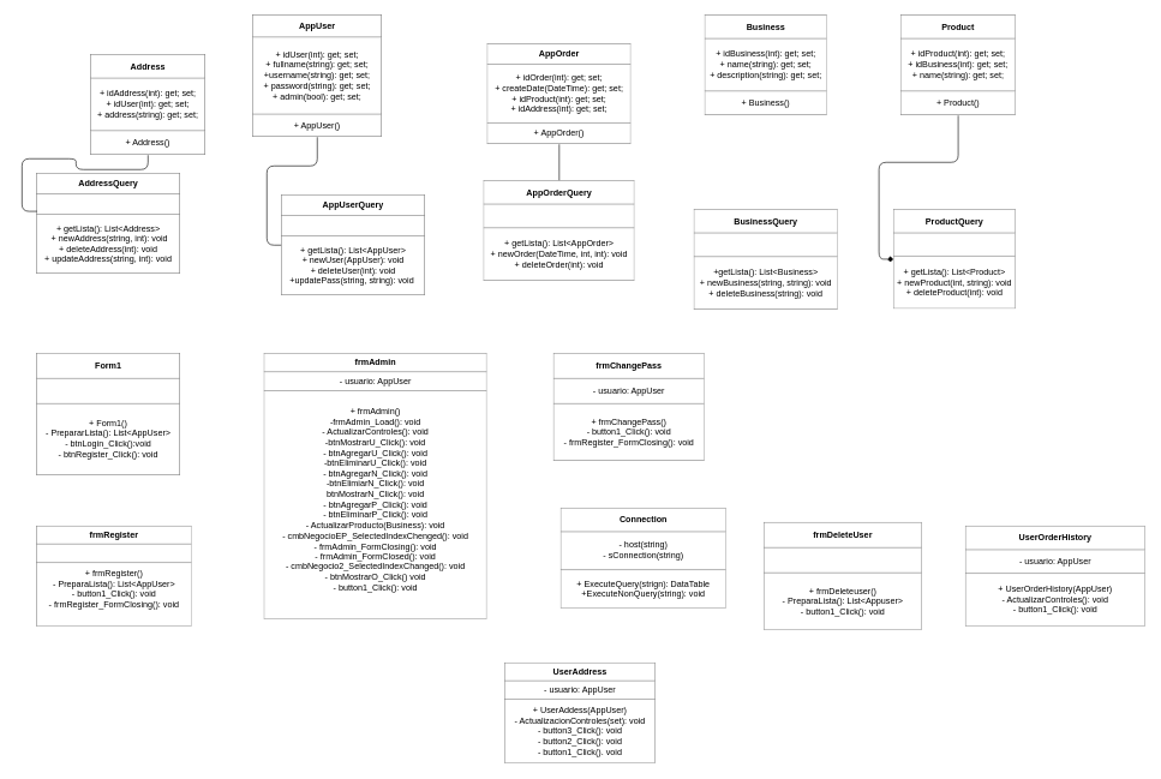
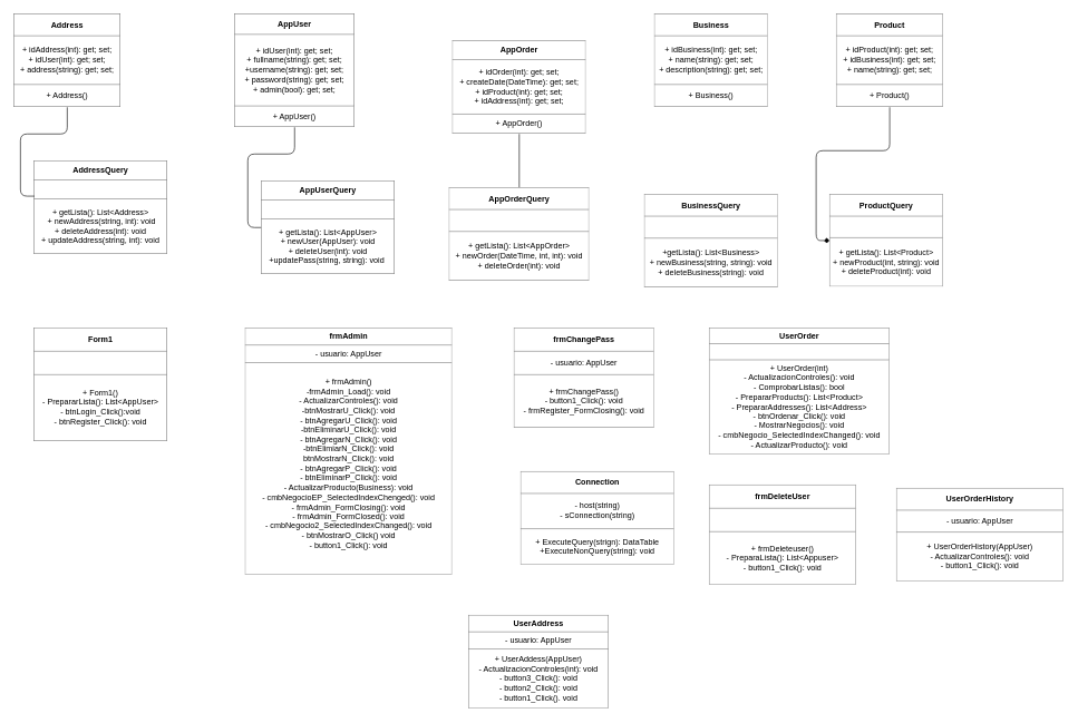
  <mxCell id="0" />
  <mxCell id="1" parent="0" />
  <mxCell id="2" style="edgeStyle=orthogonalEdgeStyle;orthogonalLoop=1;jettySize=auto;html=1;endArrow=none;" edge="1" parent="1" source="3" target="7"><mxGeometry relative="1" as="geometry" /></mxCell>
  <mxCell id="3" value="&lt;table border=&quot;1&quot; width=&quot;100%&quot; cellpadding=&quot;4&quot; style=&quot;width: 100% ; height: 100% ; border-collapse: collapse&quot;&gt;&lt;tbody&gt;&lt;tr&gt;&lt;th align=&quot;center&quot;&gt;AppOrder&lt;/th&gt;&lt;/tr&gt;&lt;tr&gt;&lt;td align=&quot;center&quot;&gt;+ idOrder(int): get; set;&lt;br&gt;+ createDate(DateTime): get; set;&lt;br&gt;+ idProduct(int): get; set;&lt;br&gt;+ idAddress(int): get; set;&lt;/td&gt;&lt;/tr&gt;&lt;tr&gt;&lt;td align=&quot;center&quot;&gt;+ AppOrder()&lt;/td&gt;&lt;/tr&gt;&lt;/tbody&gt;&lt;/table&gt;" style="text;html=1;strokeColor=none;fillColor=none;overflow=fill;" vertex="1" parent="1"><mxGeometry x="676" y="60" width="200" height="140" as="geometry" /></mxCell>
  <mxCell id="4" style="edgeStyle=orthogonalEdgeStyle;orthogonalLoop=1;jettySize=auto;html=1;entryX=0;entryY=0.5;entryDx=0;entryDy=0;endArrow=none;" edge="1" parent="1" source="5" target="10"><mxGeometry relative="1" as="geometry" /></mxCell>
  <mxCell id="5" value="&lt;table border=&quot;1&quot; width=&quot;100%&quot; cellpadding=&quot;4&quot; style=&quot;width: 100% ; height: 100% ; border-collapse: collapse&quot;&gt;&lt;tbody&gt;&lt;tr&gt;&lt;th align=&quot;center&quot;&gt;AppUser&lt;/th&gt;&lt;/tr&gt;&lt;tr&gt;&lt;td align=&quot;center&quot;&gt;+ idUser(int): get; set;&lt;br&gt;+ fullname(string): get; set;&lt;br&gt;+username(string): get; set;&lt;br&gt;+ password(string): get; set;&lt;br&gt;+ admin(bool): get; set;&lt;/td&gt;&lt;/tr&gt;&lt;tr&gt;&lt;td align=&quot;center&quot;&gt;+ AppUser()&lt;/td&gt;&lt;/tr&gt;&lt;/tbody&gt;&lt;/table&gt;" style="text;html=1;strokeColor=none;fillColor=none;overflow=fill;" vertex="1" parent="1"><mxGeometry x="350" y="20" width="180" height="170" as="geometry" /></mxCell>
  <mxCell id="6" value="&lt;table border=&quot;1&quot; width=&quot;100%&quot; cellpadding=&quot;4&quot; style=&quot;width: 100% ; height: 100% ; border-collapse: collapse&quot;&gt;&lt;tbody&gt;&lt;tr&gt;&lt;th align=&quot;center&quot;&gt;&lt;b&gt;AddressQuery&lt;/b&gt;&lt;/th&gt;&lt;/tr&gt;&lt;tr&gt;&lt;td align=&quot;center&quot;&gt;&lt;br&gt;&lt;/td&gt;&lt;/tr&gt;&lt;tr&gt;&lt;td align=&quot;center&quot;&gt;+ getLista(): List&amp;lt;Address&amp;gt;&lt;br&gt;&amp;nbsp;+ newAddress(string, int): void&lt;br&gt;+ deleteAddress(int): void&lt;br&gt;+ updateAddress(string, int): void&lt;/td&gt;&lt;/tr&gt;&lt;/tbody&gt;&lt;/table&gt;" style="text;html=1;strokeColor=none;fillColor=none;overflow=fill;" vertex="1" parent="1"><mxGeometry x="50" y="240" width="200" height="140" as="geometry" /></mxCell>
- <mxCell id="7" value="&lt;table border=&quot;1&quot; width=&quot;100%&quot; cellpadding=&quot;4&quot; style=&quot;width: 100% ; height: 100% ; border-collapse: collapse&quot;&gt;&lt;tbody&gt;&lt;tr&gt;&lt;th align=&quot;center&quot;&gt;&lt;b&gt;AppOrderQuery&lt;/b&gt;&lt;/th&gt;&lt;/tr&gt;&lt;tr&gt;&lt;td align=&quot;center&quot;&gt;&lt;br&gt;&lt;/td&gt;&lt;/tr&gt;&lt;tr&gt;&lt;td align=&quot;center&quot;&gt;+ getLista(): List&amp;lt;AppOrder&amp;gt;&lt;br&gt;+ newOrder(DateTime, int, int): void&lt;br&gt;+ deleteOrder(int): void&lt;/td&gt;&lt;/tr&gt;&lt;/tbody&gt;&lt;/table&gt;" style="text;html=1;strokeColor=none;fillColor=none;overflow=fill;" vertex="1" parent="1"><mxGeometry x="671" y="250" width="210" height="140" as="geometry" /></mxCell>
+ <mxCell id="7" value="&lt;table border=&quot;1&quot; width=&quot;100%&quot; cellpadding=&quot;4&quot; style=&quot;width: 100% ; height: 100% ; border-collapse: collapse&quot;&gt;&lt;tbody&gt;&lt;tr&gt;&lt;th align=&quot;center&quot;&gt;&lt;b&gt;AppOrderQuery&lt;/b&gt;&lt;/th&gt;&lt;/tr&gt;&lt;tr&gt;&lt;td align=&quot;center&quot;&gt;&lt;br&gt;&lt;/td&gt;&lt;/tr&gt;&lt;tr&gt;&lt;td align=&quot;center&quot;&gt;+ getLista(): List&amp;lt;AppOrder&amp;gt;&lt;br&gt;+ newOrder(DateTime, int, int): void&lt;br&gt;+ deleteOrder(int): void&lt;/td&gt;&lt;/tr&gt;&lt;/tbody&gt;&lt;/table&gt;" style="text;html=1;strokeColor=none;fillColor=none;overflow=fill;" vertex="1" parent="1"><mxGeometry x="671" y="280" width="210" height="140" as="geometry" /></mxCell>
  <mxCell id="8" style="edgeStyle=orthogonalEdgeStyle;orthogonalLoop=1;jettySize=auto;html=1;entryX=0.005;entryY=0.379;entryDx=0;entryDy=0;entryPerimeter=0;endArrow=none;" edge="1" parent="1" source="9" target="6"><mxGeometry relative="1" as="geometry" /></mxCell>
- <mxCell id="9" value="&lt;table border=&quot;1&quot; width=&quot;100%&quot; cellpadding=&quot;4&quot; style=&quot;width: 100% ; height: 100% ; border-collapse: collapse&quot;&gt;&lt;tbody&gt;&lt;tr&gt;&lt;th align=&quot;center&quot;&gt;&lt;b&gt;Address&lt;br&gt;&lt;/b&gt;&lt;/th&gt;&lt;/tr&gt;&lt;tr&gt;&lt;td align=&quot;center&quot;&gt;+ idAddress(int): get; set;&lt;br&gt;+ idUser(int): get; set;&lt;br&gt;+ address(string): get; set;&lt;/td&gt;&lt;/tr&gt;&lt;tr&gt;&lt;td align=&quot;center&quot;&gt;+ Address()&lt;br&gt;&lt;/td&gt;&lt;/tr&gt;&lt;/tbody&gt;&lt;/table&gt;" style="text;html=1;strokeColor=none;fillColor=none;overflow=fill;" vertex="1" parent="1"><mxGeometry x="125" y="75" width="160" height="140" as="geometry" /></mxCell>
+ <mxCell id="9" value="&lt;table border=&quot;1&quot; width=&quot;100%&quot; cellpadding=&quot;4&quot; style=&quot;width: 100% ; height: 100% ; border-collapse: collapse&quot;&gt;&lt;tbody&gt;&lt;tr&gt;&lt;th align=&quot;center&quot;&gt;&lt;b&gt;Address&lt;br&gt;&lt;/b&gt;&lt;/th&gt;&lt;/tr&gt;&lt;tr&gt;&lt;td align=&quot;center&quot;&gt;+ idAddress(int): get; set;&lt;br&gt;+ idUser(int): get; set;&lt;br&gt;+ address(string): get; set;&lt;/td&gt;&lt;/tr&gt;&lt;tr&gt;&lt;td align=&quot;center&quot;&gt;+ Address()&lt;br&gt;&lt;/td&gt;&lt;/tr&gt;&lt;/tbody&gt;&lt;/table&gt;" style="text;html=1;strokeColor=none;fillColor=none;overflow=fill;" vertex="1" parent="1"><mxGeometry x="20" y="20" width="160" height="140" as="geometry" /></mxCell>
  <mxCell id="10" value="&lt;table border=&quot;1&quot; width=&quot;100%&quot; cellpadding=&quot;4&quot; style=&quot;width: 100% ; height: 100% ; border-collapse: collapse&quot;&gt;&lt;tbody&gt;&lt;tr&gt;&lt;th align=&quot;center&quot;&gt;AppUserQuery&lt;/th&gt;&lt;/tr&gt;&lt;tr&gt;&lt;td align=&quot;center&quot;&gt;&lt;br&gt;&lt;/td&gt;&lt;/tr&gt;&lt;tr&gt;&lt;td align=&quot;center&quot;&gt;+ getLista(): List&amp;lt;AppUser&amp;gt;&lt;br&gt;+ newUser(AppUser): void&lt;br&gt;+ deleteUser(int): void&lt;br&gt;+updatePass(string, string): void&amp;nbsp;&lt;/td&gt;&lt;/tr&gt;&lt;/tbody&gt;&lt;/table&gt;" style="text;html=1;strokeColor=none;fillColor=none;overflow=fill;" vertex="1" parent="1"><mxGeometry x="390" y="270" width="200" height="140" as="geometry" /></mxCell>
  <mxCell id="11" value="&lt;table border=&quot;1&quot; width=&quot;100%&quot; cellpadding=&quot;4&quot; style=&quot;width: 100% ; height: 100% ; border-collapse: collapse&quot;&gt;&lt;tbody&gt;&lt;tr&gt;&lt;th align=&quot;center&quot;&gt;BusinessQuery&lt;/th&gt;&lt;/tr&gt;&lt;tr&gt;&lt;td align=&quot;center&quot;&gt;&lt;br&gt;&lt;/td&gt;&lt;/tr&gt;&lt;tr&gt;&lt;td align=&quot;center&quot;&gt;+getLista(): List&amp;lt;Business&amp;gt;&lt;br&gt;+ newBusiness(string, string): void&lt;br&gt;+ deleteBusiness(string): void&lt;/td&gt;&lt;/tr&gt;&lt;/tbody&gt;&lt;/table&gt;" style="text;html=1;strokeColor=none;fillColor=none;overflow=fill;" vertex="1" parent="1"><mxGeometry x="963" width="200" height="140" as="geometry" y="290" /></mxCell>
  <mxCell id="12" value="&lt;table border=&quot;1&quot; width=&quot;100%&quot; cellpadding=&quot;4&quot; style=&quot;width: 100% ; height: 100% ; border-collapse: collapse&quot;&gt;&lt;tbody&gt;&lt;tr&gt;&lt;th align=&quot;center&quot;&gt;&lt;b&gt;Business&lt;/b&gt;&lt;/th&gt;&lt;/tr&gt;&lt;tr&gt;&lt;td align=&quot;center&quot;&gt;+ idBusiness(int): get; set;&lt;br&gt;+ name(string): get; set;&lt;br&gt;+ description(string): get; set;&lt;/td&gt;&lt;/tr&gt;&lt;tr&gt;&lt;td align=&quot;center&quot;&gt;+ Business()&lt;/td&gt;&lt;/tr&gt;&lt;/tbody&gt;&lt;/table&gt;" style="text;html=1;strokeColor=none;fillColor=none;overflow=fill;" vertex="1" parent="1"><mxGeometry x="978" y="20" width="170" height="140" as="geometry" /></mxCell>
  <mxCell id="13" style="edgeStyle=orthogonalEdgeStyle;orthogonalLoop=1;jettySize=auto;html=1;entryX=0;entryY=0.5;entryDx=0;entryDy=0;endArrow=diamond;" edge="1" parent="1" source="14" target="15"><mxGeometry relative="1" as="geometry" /></mxCell>
  <mxCell id="14" value="&lt;table border=&quot;1&quot; width=&quot;100%&quot; cellpadding=&quot;4&quot; style=&quot;width: 100% ; height: 100% ; border-collapse: collapse&quot;&gt;&lt;tbody&gt;&lt;tr&gt;&lt;th align=&quot;center&quot;&gt;&lt;b&gt;Product&lt;/b&gt;&lt;/th&gt;&lt;/tr&gt;&lt;tr&gt;&lt;td align=&quot;center&quot;&gt;+ idProduct(int): get; set;&lt;br&gt;+ idBusiness(int): get; set;&lt;br&gt;+ name(string): get; set;&lt;/td&gt;&lt;/tr&gt;&lt;tr&gt;&lt;td align=&quot;center&quot;&gt;+ Product()&lt;/td&gt;&lt;/tr&gt;&lt;/tbody&gt;&lt;/table&gt;" style="text;html=1;strokeColor=none;fillColor=none;overflow=fill;" vertex="1" parent="1"><mxGeometry x="1250" y="20" width="160" height="140" as="geometry" /></mxCell>
  <mxCell id="15" value="&lt;table border=&quot;1&quot; width=&quot;100%&quot; cellpadding=&quot;4&quot; style=&quot;width: 100% ; height: 100% ; border-collapse: collapse&quot;&gt;&lt;tbody&gt;&lt;tr&gt;&lt;th align=&quot;center&quot;&gt;ProductQuery&lt;/th&gt;&lt;/tr&gt;&lt;tr&gt;&lt;td align=&quot;center&quot;&gt;&lt;br&gt;&lt;/td&gt;&lt;/tr&gt;&lt;tr&gt;&lt;td align=&quot;center&quot;&gt;+ getLista(): List&amp;lt;Product&amp;gt;&lt;br&gt;+ newProduct(int, string): void&lt;br&gt;+ deleteProduct(int): void&lt;br&gt;&lt;/td&gt;&lt;/tr&gt;&lt;/tbody&gt;&lt;/table&gt;" style="text;html=1;strokeColor=none;fillColor=none;overflow=fill;" vertex="1" parent="1"><mxGeometry x="1240" width="170" height="139" as="geometry" y="290" /></mxCell>
  <mxCell id="16" value="&lt;table border=&quot;1&quot; width=&quot;100%&quot; cellpadding=&quot;4&quot; style=&quot;width: 100% ; height: 100% ; border-collapse: collapse&quot;&gt;&lt;tbody&gt;&lt;tr&gt;&lt;th align=&quot;center&quot;&gt;Form1&lt;br&gt;&lt;/th&gt;&lt;/tr&gt;&lt;tr&gt;&lt;td align=&quot;center&quot;&gt;&lt;br&gt;&lt;/td&gt;&lt;/tr&gt;&lt;tr&gt;&lt;td align=&quot;center&quot;&gt;+ Form1()&lt;br&gt;- PrepararLista(): List&amp;lt;AppUser&amp;gt;&lt;br&gt;- btnLogin_Click():void&lt;br&gt;- btnRegister_Click(): void&lt;/td&gt;&lt;/tr&gt;&lt;/tbody&gt;&lt;/table&gt;" style="text;html=1;strokeColor=none;fillColor=none;overflow=fill;" vertex="1" parent="1"><mxGeometry x="50" y="490" width="200" height="170" as="geometry" /></mxCell>
  <mxCell id="17" value="&lt;table border=&quot;1&quot; width=&quot;100%&quot; cellpadding=&quot;4&quot; style=&quot;width: 100% ; height: 100% ; border-collapse: collapse&quot;&gt;&lt;tbody&gt;&lt;tr&gt;&lt;th align=&quot;center&quot;&gt;Connection&lt;/th&gt;&lt;/tr&gt;&lt;tr&gt;&lt;td align=&quot;center&quot;&gt;- host(string)&lt;br&gt;- sConnection(string)&lt;br&gt;&lt;/td&gt;&lt;/tr&gt;&lt;tr&gt;&lt;td align=&quot;center&quot;&gt;+ ExecuteQuery(strign): DataTable&lt;br&gt;+ExecuteNonQuery(string): void&lt;/td&gt;&lt;/tr&gt;&lt;/tbody&gt;&lt;/table&gt;" style="text;html=1;strokeColor=none;fillColor=none;overflow=fill;" vertex="1" parent="1"><mxGeometry x="778" y="705" width="230" height="140" as="geometry" /></mxCell>
  <mxCell id="18" value="&lt;table border=&quot;1&quot; width=&quot;100%&quot; cellpadding=&quot;4&quot; style=&quot;width: 100% ; height: 100% ; border-collapse: collapse&quot;&gt;&lt;tbody&gt;&lt;tr&gt;&lt;th align=&quot;center&quot;&gt;frmAdmin&lt;/th&gt;&lt;/tr&gt;&lt;tr&gt;&lt;td align=&quot;center&quot;&gt;- usuario: AppUser&lt;/td&gt;&lt;/tr&gt;&lt;tr&gt;&lt;td align=&quot;center&quot;&gt;+ frmAdmin()&lt;br&gt;-frmAdmin_Load(): void&lt;br&gt;- ActualizarControles(): void&lt;br&gt;-btnMostrarU_Click(): void&lt;br&gt;- btnAgregarU_Click(): void&lt;br&gt;-btnEliminarU_Click(): void&lt;br&gt;- btnAgregarN_Click(): void&lt;br&gt;-btnElimiarN_Click(): void&lt;br&gt;btnMostrarN_Click(): void&lt;br&gt;- btnAgregarP_Click(): void&lt;br&gt;- btnEliminarP_Click(): void&lt;br&gt;- ActualizarProducto(Business): void&lt;br&gt;- cmbNegocioEP_SelectedIndexChenged(): void&lt;br&gt;- frmAdmin_FormClosing(): void&lt;br&gt;- frmAdmin_FormClosed(): void&lt;br&gt;- cmbNegocio2_SelectedIndexChanged(): void&lt;br&gt;- btnMostrarO_Click() void&lt;br&gt;- button1_Click(): void&lt;br&gt;&lt;br&gt;&lt;/td&gt;&lt;/tr&gt;&lt;/tbody&gt;&lt;/table&gt;" style="text;html=1;strokeColor=none;fillColor=none;overflow=fill;" vertex="1" parent="1"><mxGeometry x="366" y="490" width="310" height="370" as="geometry" /></mxCell>
  <mxCell id="19" value="&lt;table border=&quot;1&quot; width=&quot;100%&quot; cellpadding=&quot;4&quot; style=&quot;width: 100% ; height: 100% ; border-collapse: collapse&quot;&gt;&lt;tbody&gt;&lt;tr&gt;&lt;th align=&quot;center&quot;&gt;frmChangePass&lt;/th&gt;&lt;/tr&gt;&lt;tr&gt;&lt;td align=&quot;center&quot;&gt;- usuario: AppUser&lt;br&gt;&lt;/td&gt;&lt;/tr&gt;&lt;tr&gt;&lt;td align=&quot;center&quot;&gt;+ frmChangePass()&lt;br&gt;- button1_Click(): void&lt;br&gt;- frmRegister_FormClosing(): void&lt;/td&gt;&lt;/tr&gt;&lt;/tbody&gt;&lt;/table&gt;" style="text;html=1;strokeColor=none;fillColor=none;overflow=fill;" vertex="1" parent="1"><mxGeometry x="768" y="490" width="210" height="150" as="geometry" /></mxCell>
  <mxCell id="20" value="&lt;table border=&quot;1&quot; width=&quot;100%&quot; cellpadding=&quot;4&quot; style=&quot;width: 100% ; height: 100% ; border-collapse: collapse&quot;&gt;&lt;tbody&gt;&lt;tr&gt;&lt;th align=&quot;center&quot;&gt;frmDeleteUser&lt;br&gt;&lt;/th&gt;&lt;/tr&gt;&lt;tr&gt;&lt;td align=&quot;center&quot;&gt;&lt;br&gt;&lt;/td&gt;&lt;/tr&gt;&lt;tr&gt;&lt;td align=&quot;center&quot;&gt;+ frmDeleteuser()&lt;br&gt;- PreparaLista(): List&amp;lt;Appuser&amp;gt;&lt;br&gt;- button1_Click(): void&lt;/td&gt;&lt;/tr&gt;&lt;/tbody&gt;&lt;/table&gt;" style="text;html=1;strokeColor=none;fillColor=none;overflow=fill;" vertex="1" parent="1"><mxGeometry x="1060" y="725" width="220" height="150" as="geometry" /></mxCell>
- <mxCell id="21" value="&lt;table border=&quot;1&quot; width=&quot;100%&quot; cellpadding=&quot;4&quot; style=&quot;width: 100% ; height: 100% ; border-collapse: collapse&quot;&gt;&lt;tbody&gt;&lt;tr&gt;&lt;th align=&quot;center&quot;&gt;&lt;b&gt;frmRegister&lt;/b&gt;&lt;/th&gt;&lt;/tr&gt;&lt;tr&gt;&lt;td align=&quot;center&quot;&gt;&lt;br&gt;&lt;/td&gt;&lt;/tr&gt;&lt;tr&gt;&lt;td align=&quot;center&quot;&gt;+ frmRegister()&lt;br&gt;- PreparaLista(): List&amp;lt;AppUser&amp;gt;&lt;br&gt;- button1_Click(): void&lt;br&gt;- frmRegister_FormClosing(): void&lt;br&gt;&lt;br&gt;&lt;/td&gt;&lt;/tr&gt;&lt;/tbody&gt;&lt;/table&gt;" style="text;html=1;strokeColor=none;fillColor=none;overflow=fill;" vertex="1" parent="1"><mxGeometry x="50" y="730" width="216" height="140" as="geometry" /></mxCell>
- <mxCell id="22" value="&lt;table border=&quot;1&quot; width=&quot;100%&quot; cellpadding=&quot;4&quot; style=&quot;width: 100% ; height: 100% ; border-collapse: collapse&quot;&gt;&lt;tbody&gt;&lt;tr&gt;&lt;th align=&quot;center&quot;&gt;&lt;b&gt;UserAddress&lt;br&gt;&lt;/b&gt;&lt;/th&gt;&lt;/tr&gt;&lt;tr&gt;&lt;td align=&quot;center&quot;&gt;- usuario: AppUser&lt;/td&gt;&lt;/tr&gt;&lt;tr&gt;&lt;td align=&quot;center&quot;&gt;+ UserAddess(AppUser)&lt;br&gt;- ActualizacionControles(set): void&lt;br&gt;- button3_Click(): void&lt;br&gt;- button2_Click(): void&lt;br&gt;- button1_Click(). void&lt;/td&gt;&lt;/tr&gt;&lt;/tbody&gt;&lt;/table&gt;" style="text;html=1;strokeColor=none;fillColor=none;overflow=fill;" vertex="1" parent="1"><mxGeometry x="700" y="920" width="210" height="140" as="geometry" /></mxCell>
+ <mxCell id="22" value="&lt;table border=&quot;1&quot; width=&quot;100%&quot; cellpadding=&quot;4&quot; style=&quot;width: 100% ; height: 100% ; border-collapse: collapse&quot;&gt;&lt;tbody&gt;&lt;tr&gt;&lt;th align=&quot;center&quot;&gt;&lt;b&gt;UserAddress&lt;br&gt;&lt;/b&gt;&lt;/th&gt;&lt;/tr&gt;&lt;tr&gt;&lt;td align=&quot;center&quot;&gt;- usuario: AppUser&lt;/td&gt;&lt;/tr&gt;&lt;tr&gt;&lt;td align=&quot;center&quot;&gt;+ UserAddess(AppUser)&lt;br&gt;- ActualizacionControles(int): void&lt;br&gt;- button3_Click(): void&lt;br&gt;- button2_Click(): void&lt;br&gt;- button1_Click(). void&lt;/td&gt;&lt;/tr&gt;&lt;/tbody&gt;&lt;/table&gt;" style="text;html=1;strokeColor=none;fillColor=none;overflow=fill;" vertex="1" parent="1"><mxGeometry x="700" y="920" width="210" height="140" as="geometry" /></mxCell>
+ <mxCell id="23" value="&lt;table border=&quot;1&quot; width=&quot;100%&quot; cellpadding=&quot;4&quot; style=&quot;width: 100% ; height: 100% ; border-collapse: collapse&quot;&gt;&lt;tbody&gt;&lt;tr&gt;&lt;th align=&quot;center&quot;&gt;&lt;b&gt;UserOrder&lt;/b&gt;&lt;/th&gt;&lt;/tr&gt;&lt;tr&gt;&lt;td align=&quot;center&quot;&gt;&lt;br&gt;&lt;/td&gt;&lt;/tr&gt;&lt;tr&gt;&lt;td align=&quot;center&quot;&gt;+ UserOrder(int)&lt;br&gt;- ActualizacionControles(): void&lt;br&gt;- ComprobarListas(): bool&lt;br&gt;- PrepararProducts(): List&amp;lt;Product&amp;gt;&lt;br&gt;- PrepararAddresses(): List&amp;lt;Address&amp;gt;&lt;br&gt;- btnOrdenar_Click(): void&lt;br&gt;- MostrarNegocios(): void&lt;br&gt;- cmbNegocio_SelectedIndexChanged(): void&lt;br&gt;- ActualizarProducto(): void&lt;/td&gt;&lt;/tr&gt;&lt;/tbody&gt;&lt;/table&gt;" style="text;html=1;strokeColor=none;fillColor=none;overflow=fill;" vertex="1" parent="1"><mxGeometry x="1060" y="490" width="270" height="190" as="geometry" /></mxCell>
  <mxCell id="24" value="&lt;table border=&quot;1&quot; width=&quot;100%&quot; cellpadding=&quot;4&quot; style=&quot;width: 100% ; height: 100% ; border-collapse: collapse&quot;&gt;&lt;tbody&gt;&lt;tr&gt;&lt;th align=&quot;center&quot;&gt;UserOrderHistory&lt;/th&gt;&lt;/tr&gt;&lt;tr&gt;&lt;td align=&quot;center&quot;&gt;- usuario: AppUser&lt;/td&gt;&lt;/tr&gt;&lt;tr&gt;&lt;td align=&quot;center&quot;&gt;+ UserOrderHistory(AppUser)&lt;br&gt;- ActualizarControles(): void&lt;br&gt;- button1_Click(): void&lt;/td&gt;&lt;/tr&gt;&lt;/tbody&gt;&lt;/table&gt;" style="text;html=1;strokeColor=none;fillColor=none;overflow=fill;" vertex="1" parent="1"><mxGeometry x="1340" y="730" width="250" height="140" as="geometry" /></mxCell>
